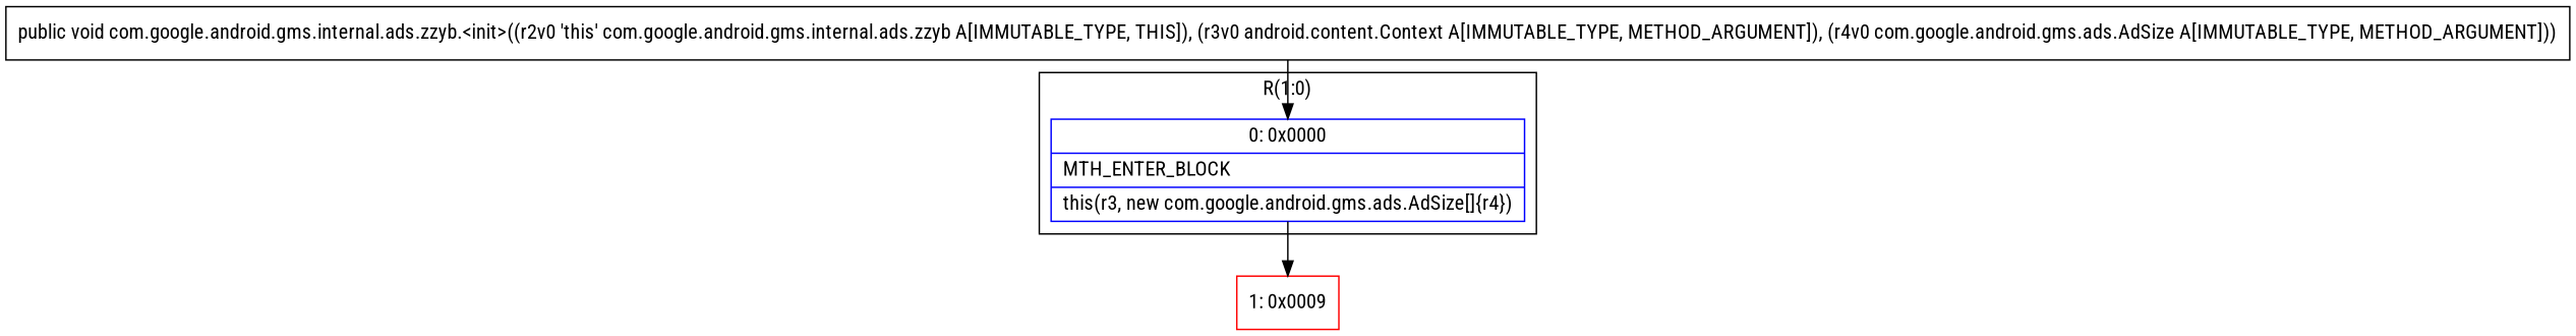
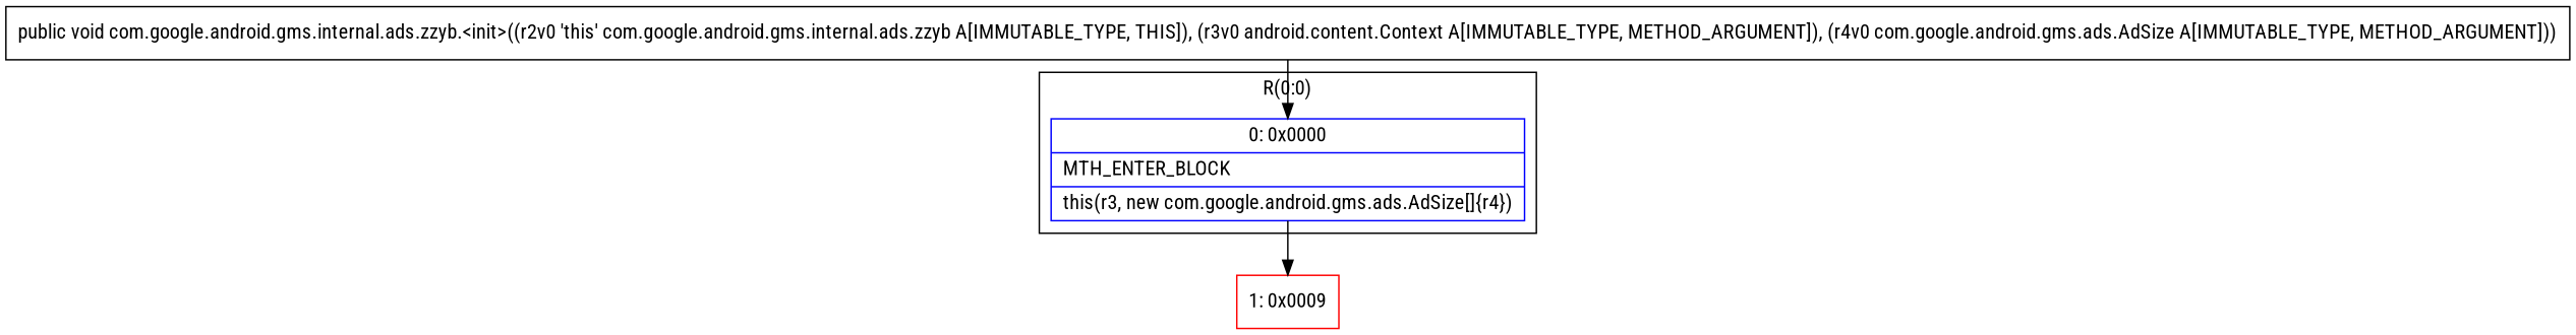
  digraph {
    fontname="Roboto Condensed"
    node [shape=record fontname="Roboto Condensed"]
    edge [fontname="Roboto Condensed"]
    n1 [color=blue label="{0\:\ 0x0000|MTH_ENTER_BLOCK\l|this(r3, new com.google.android.gms.ads.AdSize[]\{r4\})\l}"]
    n2 [color=red label="{1\:\ 0x0009}"]
    n3 [label="{public void com.google.android.gms.internal.ads.zzyb.\<init\>((r2v0 'this' com.google.android.gms.internal.ads.zzyb A[IMMUTABLE_TYPE, THIS]), (r3v0 android.content.Context A[IMMUTABLE_TYPE, METHOD_ARGUMENT]), (r4v0 com.google.android.gms.ads.AdSize A[IMMUTABLE_TYPE, METHOD_ARGUMENT])) }"]
    subgraph cluster_1 {
-     label="R(1:0)"
+     label="R(0:0)"
      n1
    }
    n1 -> n2
    n3 -> n1
  }
